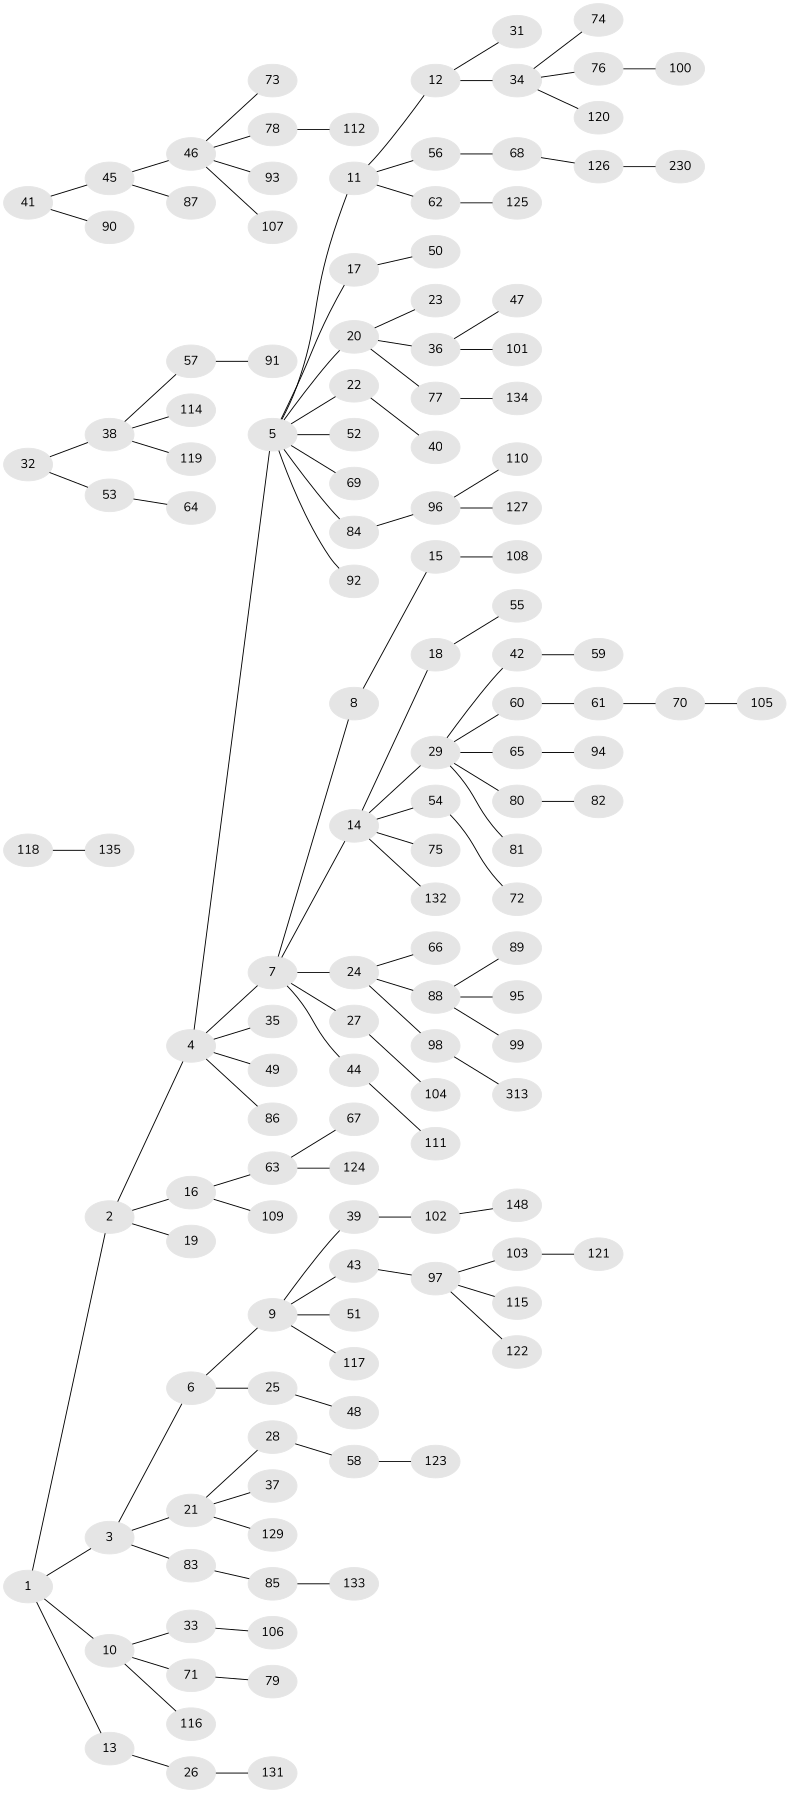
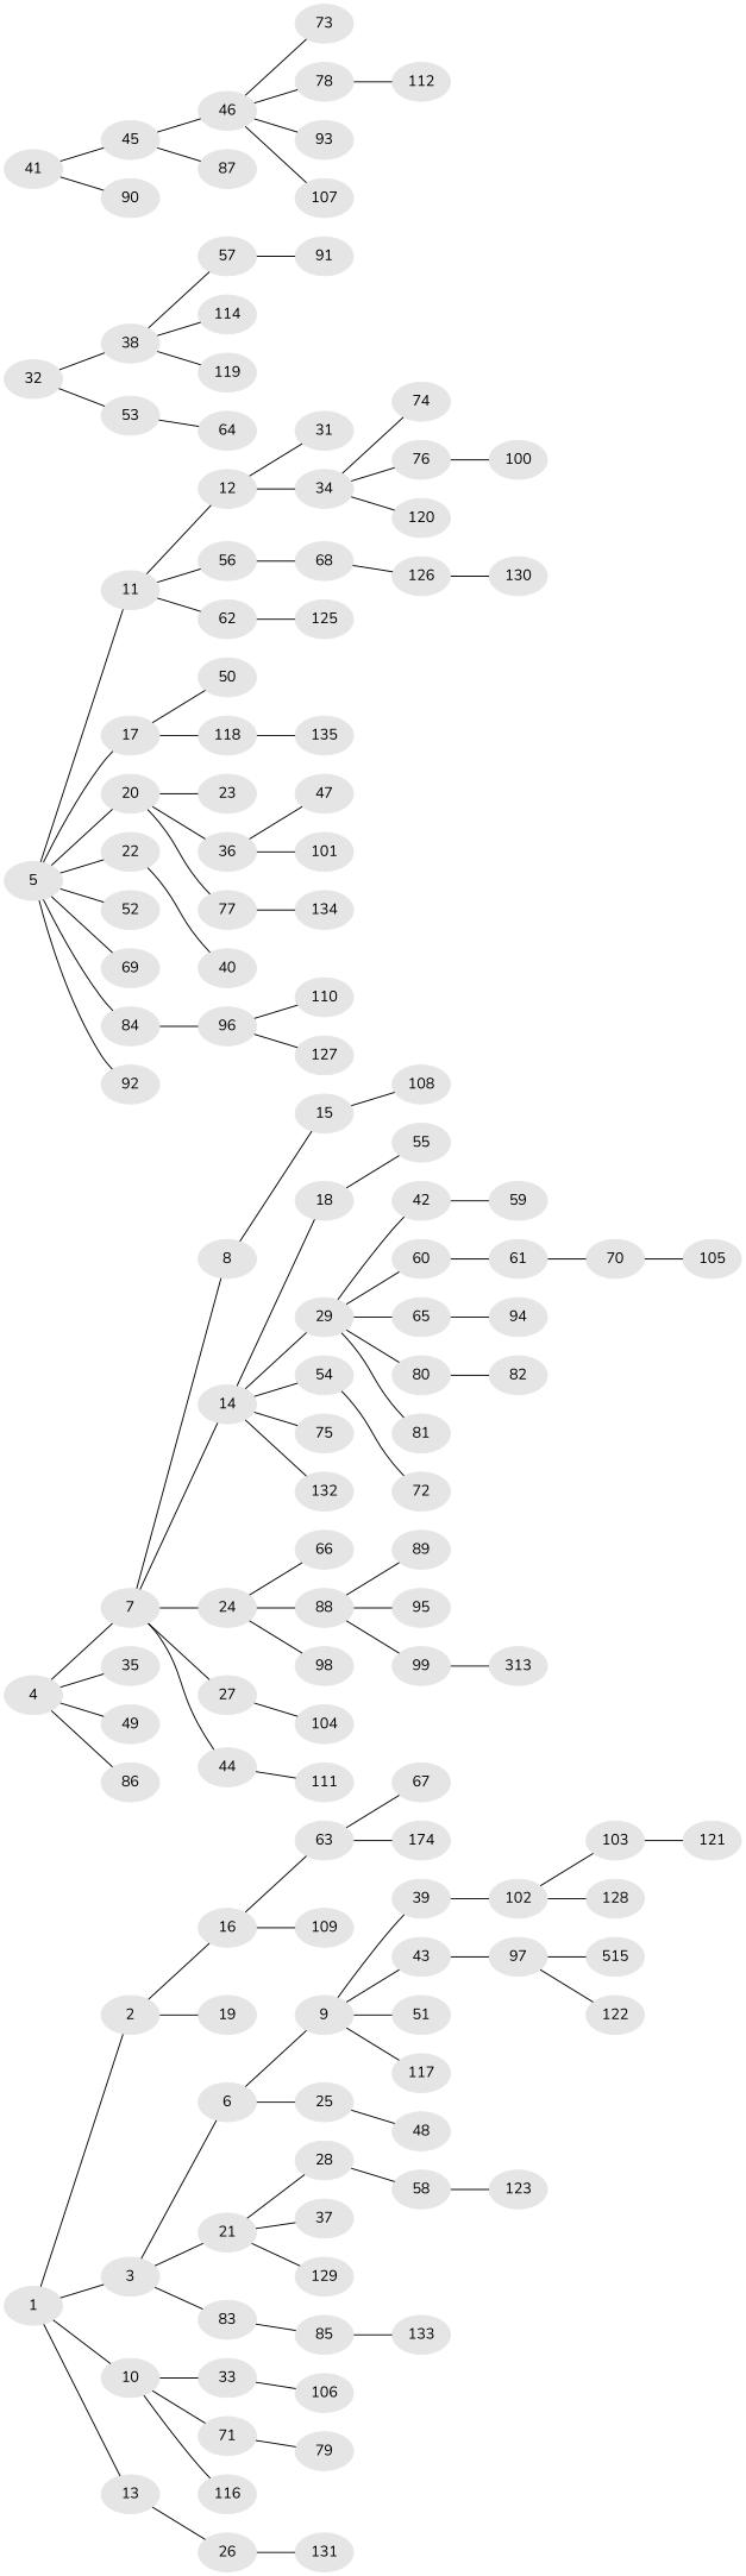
  graph {
    fontname=Nunito
    rankdir=LR
    node [color=gray90 fontname=Nunito style=filled]
    edge [fontname=Nunito]
    1
    2
    3
    10
    13
    4
    16
    19
    6
    21
    83
    33
    71
    116
    26
    5
    7
    35
    49
    86
    63
    109
    9
    25
    28
    37
    129
    85
    11
    17
    20
    22
    52
    69
    84
    92
    8
    14
    24
    27
    44
    12
    56
    62
    50
    118
    23
    36
    77
    40
    96
    39
    43
    51
    117
    48
    15
    18
    29
    54
    75
    132
    66
    88
    98
    104
    111
    108
    102
    97
    106
    79
    31
    34
    68
    125
    74
    76
    120
    131
    55
    42
    60
    65
    80
    81
    72
    67
-   124
+   124 [label=174]
    135
    110
    127
    47
    101
    134
    58
    89
    95
    99
    123
    59
    61
    94
    82
    32
    38
    53
    41
    45
    90
    57
    114
    119
    64
    100
    91
    103
-   128 [label=148]
+   128
    46
    87
-   115
+   115 [label=515]
    122
    73
    78
    93
    107
    112
    126
    70
    105
-   130 [label=230]
+   130
    133
    n133 [label=313]
    121
    1 -- 2
    1 -- 3
    1 -- 10
    1 -- 13
-   2 -- 4
    2 -- 16
    2 -- 19
    3 -- 6
    3 -- 21
    3 -- 83
    10 -- 33
    10 -- 71
    10 -- 116
    13 -- 26
-   4 -- 5
    4 -- 7
    4 -- 35
    4 -- 49
    4 -- 86
    16 -- 63
    16 -- 109
    6 -- 9
    6 -- 25
    21 -- 28
    21 -- 37
    21 -- 129
    83 -- 85
    33 -- 106
    71 -- 79
    26 -- 131
    5 -- 11
    5 -- 17
    5 -- 20
    5 -- 22
    5 -- 52
    5 -- 69
    5 -- 84
    5 -- 92
    7 -- 8
    7 -- 14
    7 -- 24
    7 -- 27
    7 -- 44
    63 -- 67
    63 -- 124
    9 -- 39
    9 -- 43
    9 -- 51
    9 -- 117
    25 -- 48
    28 -- 58
    85 -- 133
    11 -- 12
    11 -- 56
    11 -- 62
    17 -- 50
+   17 -- 118
    20 -- 23
    20 -- 36
    20 -- 77
    22 -- 40
    84 -- 96
    8 -- 15
    14 -- 18
    14 -- 29
    14 -- 54
    14 -- 75
    14 -- 132
    24 -- 66
    24 -- 88
    24 -- 98
    27 -- 104
    44 -- 111
    12 -- 31
    12 -- 34
    56 -- 68
    62 -- 125
    118 -- 135
    36 -- 47
    36 -- 101
    77 -- 134
    96 -- 110
    96 -- 127
    39 -- 102
    43 -- 97
    15 -- 108
    18 -- 55
    29 -- 42
    29 -- 60
    29 -- 65
    29 -- 80
    29 -- 81
    54 -- 72
    88 -- 89
    88 -- 95
    88 -- 99
-   97 -- 103
+   102 -- 103
    102 -- 128
    97 -- 115
    97 -- 122
    34 -- 74
    34 -- 76
    34 -- 120
    68 -- 126
    76 -- 100
    42 -- 59
    60 -- 61
    65 -- 94
    80 -- 82
    58 -- 123
-   98 -- n133
+   99 -- n133
    61 -- 70
    32 -- 38
    32 -- 53
    38 -- 57
    38 -- 114
    38 -- 119
    53 -- 64
    41 -- 45
    41 -- 90
    45 -- 46
    45 -- 87
    57 -- 91
    103 -- 121
    46 -- 73
    46 -- 78
    46 -- 93
    46 -- 107
    78 -- 112
    126 -- 130
    70 -- 105
  }
